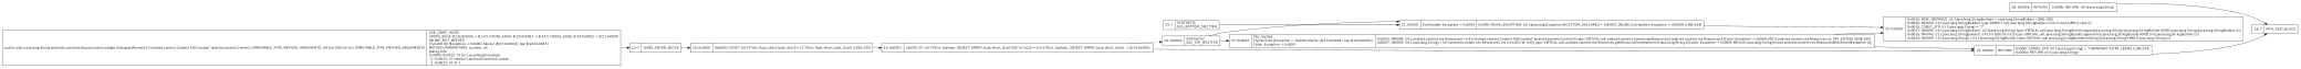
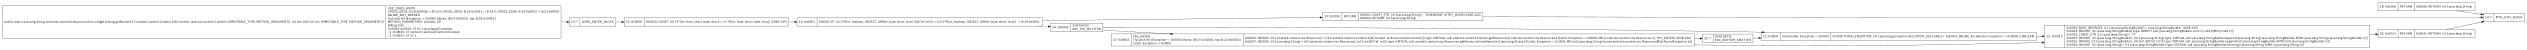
  digraph {
    fontname="IBM Plex Sans"
    rankdir=LR
    node [fontname="IBM Plex Sans" shape=record]
    edge [fontname="IBM Plex Sans"]
    n1 [label="{13\:\ ?|LINES_ENTER_BLOCK\l}"]
    n2 [label="{15\:\ 0x0000|0x0000: CONST  (r0 I:??[int, float, short, byte, char]) = (\-1 ??[int, float, short, byte, char])  (LINE:139)\l}"]
    n3 [label="{16\:\ 0x0001|0x0001: IF  (r4 I:??[int, boolean, OBJECT, ARRAY, byte, short, char] A[D('id' int)]) == (r0 I:??[int, boolean, OBJECT, ARRAY, byte, short, char])  \-\> B:19:0x000c \l}"]
    n4 [label="{19\:\ 0x000c|RETURN\l|0x000c: CONST_STR  (r0 I:java.lang.String) =  \"UNKNOWN\" A[TRY_LEAVE] (LINE:142)\l0x000e: RETURN  (r0 I:java.lang.String) \l}"]
    n5 [label="{24\:\ 0x0003|SYNTHETIC\lEXC_TOP_SPLITTER\l}"]
    n6 [label="{14\:\ ?|MTH_EXIT_BLOCK\l}"]
    n7 [label="{17\:\ 0x0003|TRY_ENTER\lTryCatch #0 \{Exception \-\> 0x000f, blocks: (B:17:0x0003), top: B:24:0x0003 \}\lCatch: Exception \-\> 0x000f\l|0x0003: INVOKE  (r0 I:android.content.res.Resources) = (r3 I:android.content.Context A[D('context' android.content.Context)]) type: VIRTUAL call: android.content.Context.getResources():android.content.res.Resources A[Catch: Exception \-\> 0x000f, MD:():android.content.res.Resources (c), TRY_ENTER] (LINE:140)\l0x0007: INVOKE  (r0 I:java.lang.String) = (r0 I:android.content.res.Resources), (r4 I:int A[D('id' int)]) type: VIRTUAL call: android.content.res.Resources.getResourceEntryName(int):java.lang.String A[Catch: Exception \-\> 0x000f, MD:(int):java.lang.String throws android.content.res.Resources$NotFoundException (c)]\l}"]
    n8 [label="{21\:\ 0x000f|ExcHandler: Exception \-\> 0x000f\l|0x000f: MOVE_EXCEPTION  (r0 I:java.lang.Exception A[CUSTOM_DECLARE]) =  A[DONT_INLINE, ExcHandler: Exception \-\> 0x000f] (LINE:144)\l}"]
    n9 [label="{25\:\ ?|SYNTHETIC\lEXC_BOTTOM_SPLITTER\l}"]
    n10 [label="{22\:\ 0x0010|0x0010: NEW_INSTANCE  (r1 I:java.lang.StringBuilder) =  java.lang.StringBuilder  (LINE:145)\l0x0012: INVOKE  (r1 I:java.lang.StringBuilder) type: DIRECT call: java.lang.StringBuilder.\<init\>():void A[MD:():void (c)]\l0x0015: CONST_STR  (r2 I:java.lang.String) =  \"?\" \l0x0017: INVOKE  (r1 I:java.lang.StringBuilder), (r2 I:java.lang.String) type: VIRTUAL call: java.lang.StringBuilder.append(java.lang.String):java.lang.StringBuilder A[MD:(java.lang.String):java.lang.StringBuilder (c)]\l0x001a: INVOKE  (r1 I:java.lang.StringBuilder), (r4 I:int A[D('id' int)]) type: VIRTUAL call: java.lang.StringBuilder.append(int):java.lang.StringBuilder A[MD:(int):java.lang.StringBuilder (c)]\l0x001d: INVOKE  (r1 I:java.lang.String) = (r1 I:java.lang.StringBuilder) type: VIRTUAL call: java.lang.StringBuilder.toString():java.lang.String A[MD:():java.lang.String (c)]\l}"]
    n11 [label="{18\:\ 0x000b|RETURN\l|0x000b: RETURN  (r0 I:java.lang.String) \l}"]
+   n12 [label="{23\:\ 0x0021|RETURN\l|0x0021: RETURN  (r1 I:java.lang.String) \l}"]
    n13 [label="{public static java.lang.String androidx.constraintlayout.motion.widget.Debug.getName((r3 I:android.content.Context A[D('context' android.content.Context), IMMUTABLE_TYPE, METHOD_ARGUMENT]), (r4 I:int A[D('id' int), IMMUTABLE_TYPE, METHOD_ARGUMENT]))  | USE_LINES_HINTS\lCROSS_EDGE: B:18:0x000b \-\> B:14:?, CROSS_EDGE: B:23:0x0021 \-\> B:14:?, CROSS_EDGE: B:24:0x0003 \-\> B:21:0x000f\lINLINE_NOT_NEEDED\lTryCatch #0 \{Exception \-\> 0x000f, blocks: (B:17:0x0003), top: B:24:0x0003 \}\lMETHOD_PARAMETERS: [context, id]\lDebug Info:\l  0x0010\-0x0021: r0 'ex' Ljava\/lang\/Exception;\l  \-1 \-0x0021: r3 'context' Landroid\/content\/Context;\l  \-1 \-0x0021: r4 'id' I\l}"]
    n1 -> n2
    n2 -> n3
    n3 -> n4
    n3 -> n5 [style=dashed]
    n4 -> n6
    n5 -> n7
    n5 -> n8
-   n7 -> n4
+   n7 -> n9
    n7 -> n10
    n8 -> n10
    n9 -> n8
+   n10 -> n12
    n11 -> n6
+   n12 -> n6
    n13 -> n1
  }
